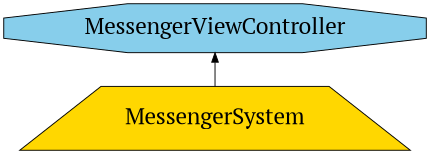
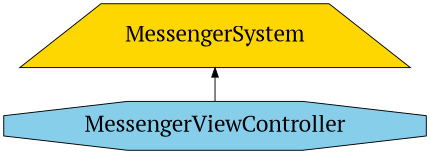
  digraph {
    fontname="PT Serif"
    node [color=black fontname="PT Serif" fontsize=24 style=filled]
    n1 [fillcolor=gold fontcolor=black height=0.2 label=MessengerSystem shape=trapezium width=0.4]
    n2 [fillcolor=skyblue height=0.2 label=MessengerViewController shape=octagon width=0.4]
-   n2 -> n1 [color=black dir=back fontname="PT Serif" fontsize=24 labelfontname="FreeSans.ttf" labelfontsize=24 style=solid]
+   n1 -> n2 [color=black dir=back fontname="PT Serif" fontsize=24 labelfontname="FreeSans.ttf" labelfontsize=24 style=solid]
  }
